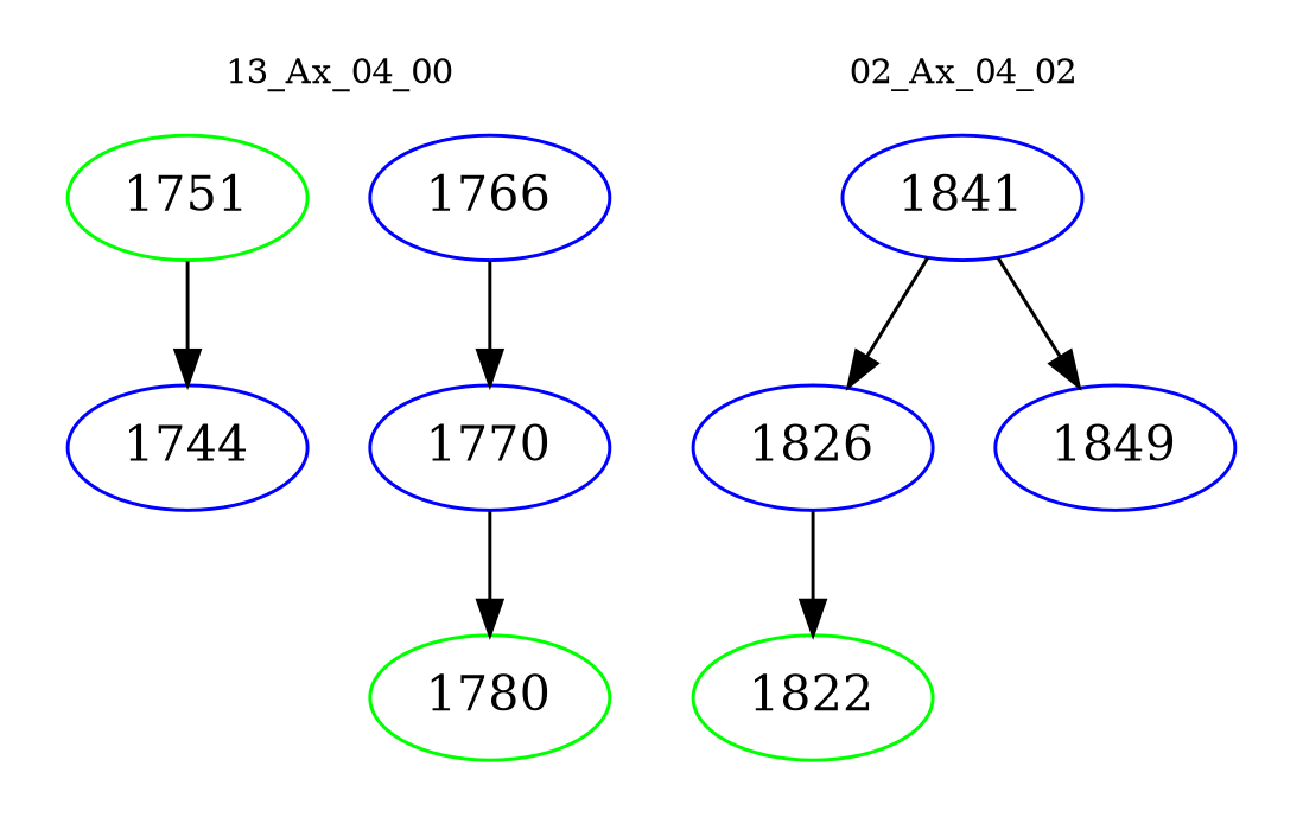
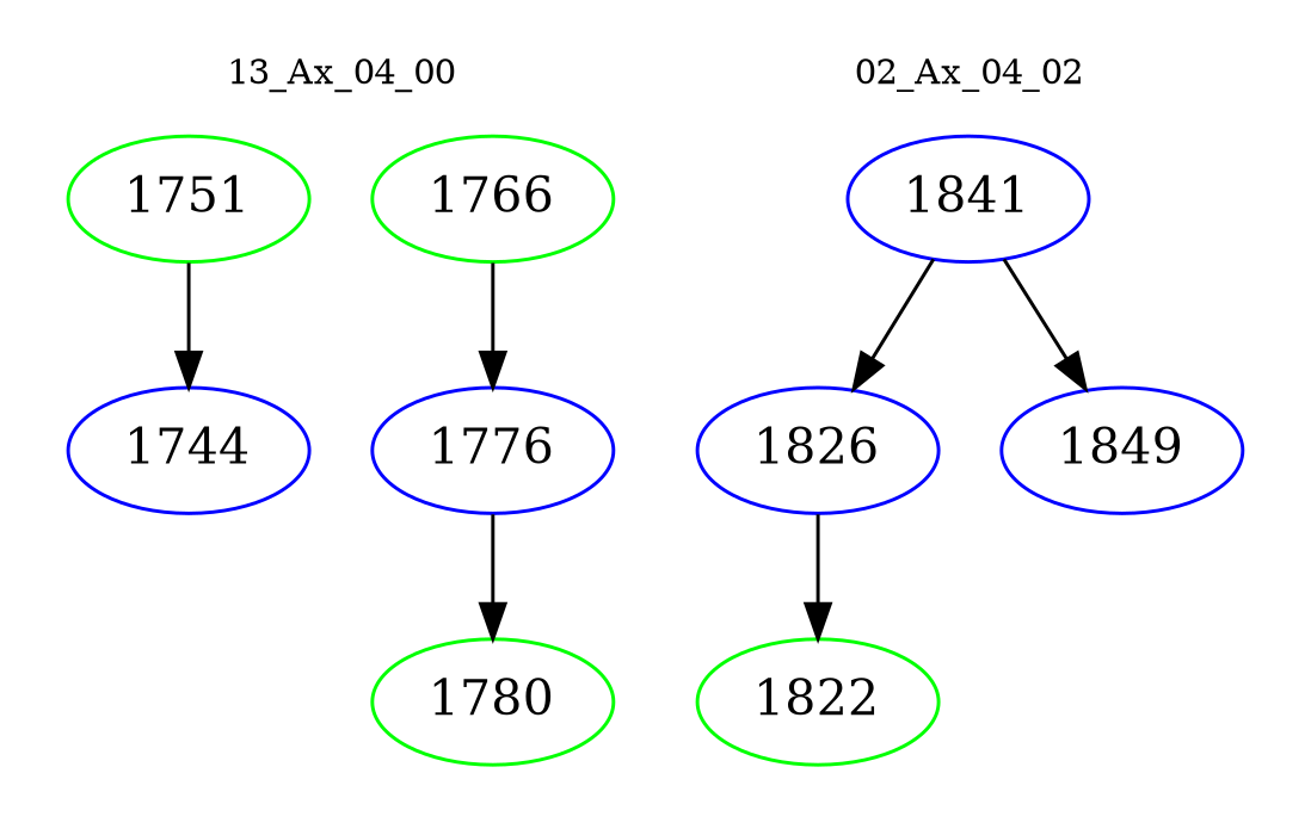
  digraph {
    node [color=blue]
    edge [color=black]
-   n1 [label=1766]
+   n1 [color=green label=1766]
    n2 [color=green label=1751]
-   n3 [label=1770]
+   n3 [label=1776]
    n4 [label=1744]
    n5 [color=green label=1780]
    n6 [label=1841]
    n7 [label=1826]
    n8 [label=1849]
    n9 [color=green label=1822]
    subgraph cluster_1 {
      color=white
      fontsize=10
      label="13_Ax_04_00"
      n1
      n2
      n3
      n4
      n5
    }
    subgraph cluster_2 {
      color=white
      fontsize=10
      label="02_Ax_04_02"
      n6
      n7
      n8
      n9
    }
    n1 -> n3
    n2 -> n4
    n3 -> n5
    n6 -> n7
    n6 -> n8
    n7 -> n9
  }
